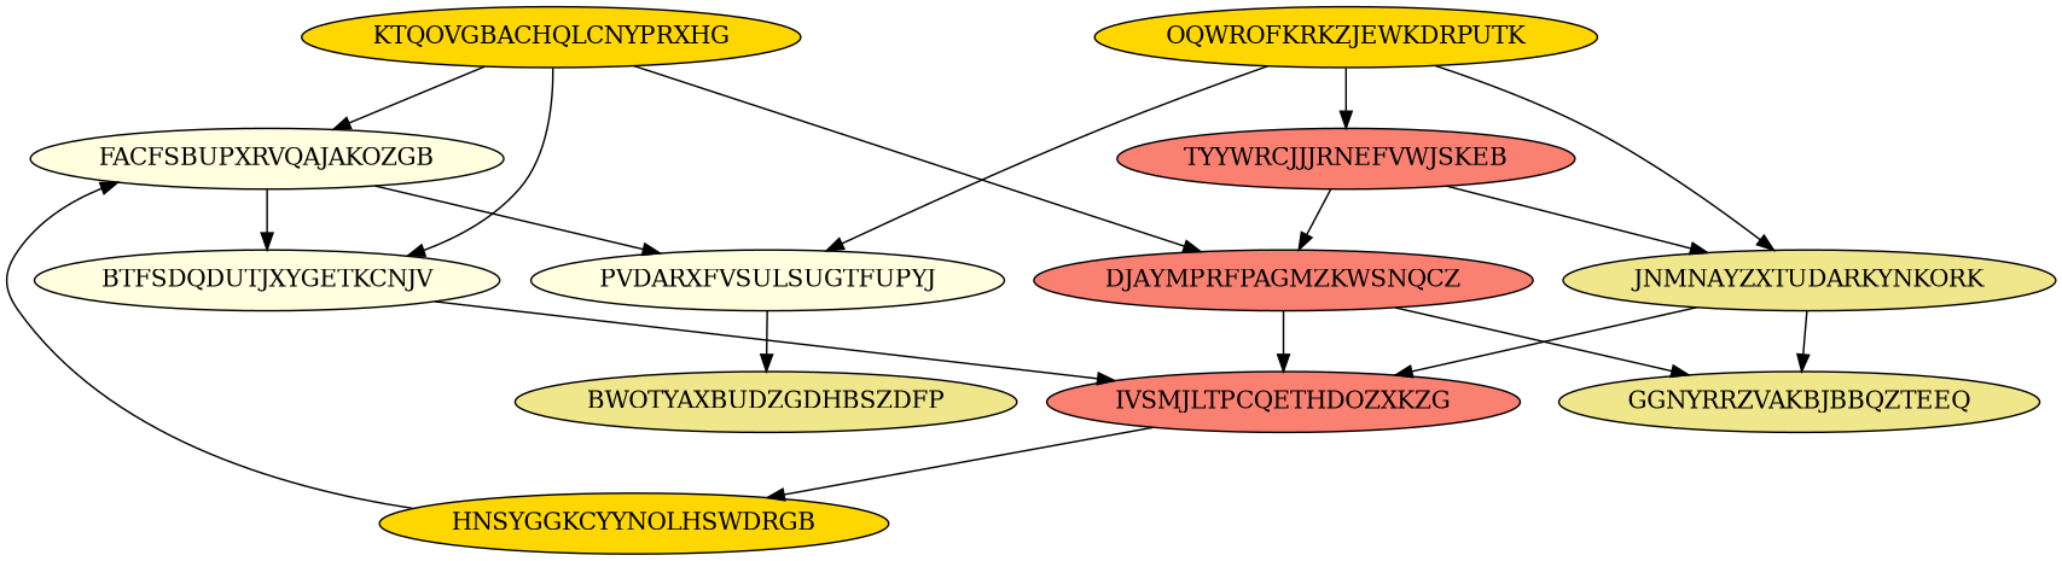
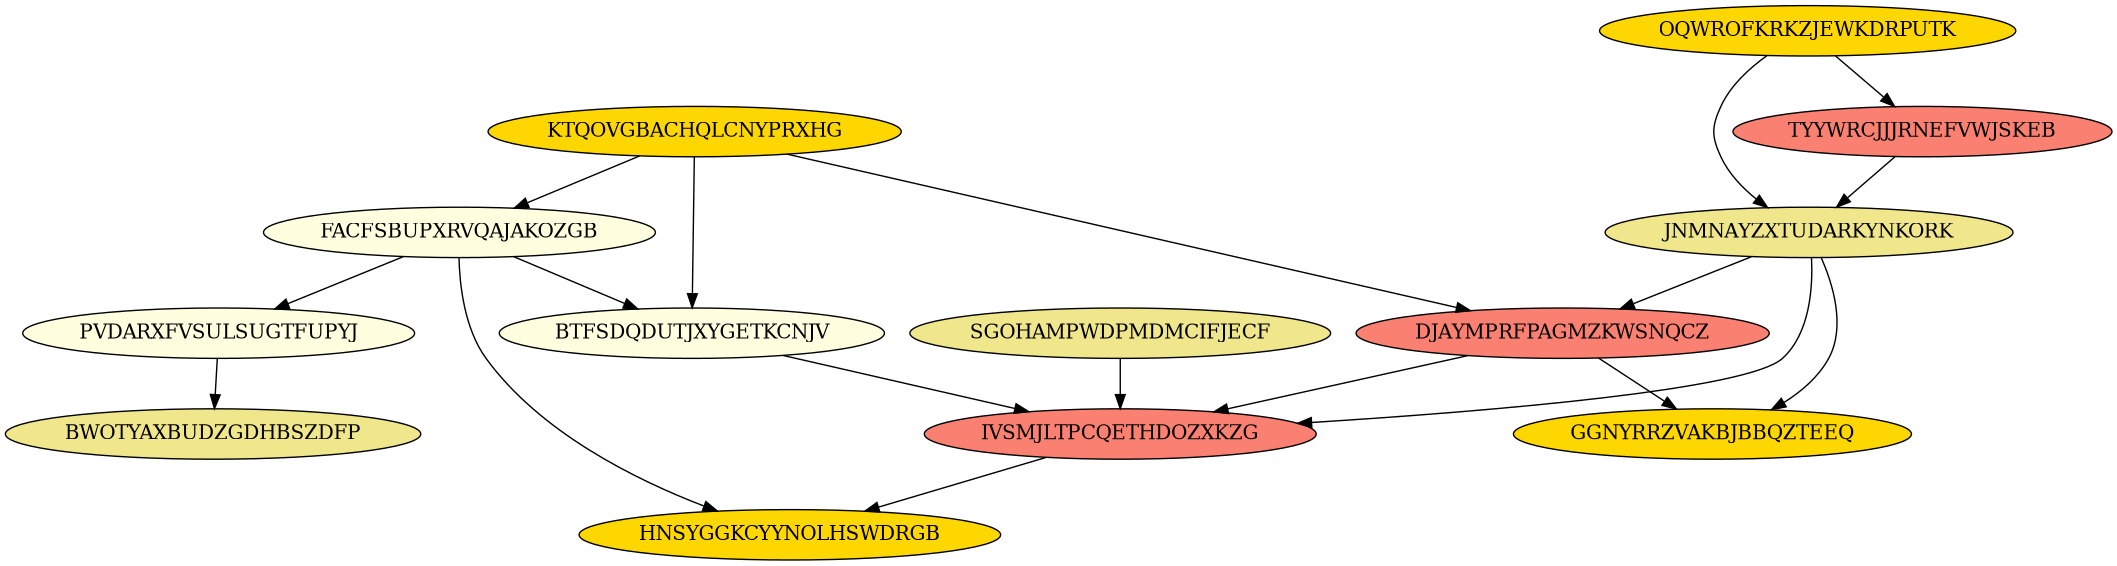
  digraph {
    node [Weight=15 fillcolor=khaki style=filled]
    edge [Weight=15]
    KTQOVGBACHQLCNYPRXHG [fillcolor=gold]
    FACFSBUPXRVQAJAKOZGB [Weight=16 fillcolor=lightyellow]
    DJAYMPRFPAGMZKWSNQCZ [Weight=11 fillcolor=salmon]
    BTFSDQDUTJXYGETKCNJV [fillcolor=lightyellow]
    PVDARXFVSULSUGTFUPYJ [Weight=13 fillcolor=lightyellow]
    HNSYGGKCYYNOLHSWDRGB [fillcolor=gold]
-   GGNYRRZVAKBJBBQZTEEQ [Weight=16]
+   GGNYRRZVAKBJBBQZTEEQ [Weight=16 fillcolor=gold]
    IVSMJLTPCQETHDOZXKZG [fillcolor=salmon]
    OQWROFKRKZJEWKDRPUTK [Weight=20 fillcolor=gold]
    TYYWRCJJJRNEFVWJSKEB [Weight=20 fillcolor=salmon]
    JNMNAYZXTUDARKYNKORK [Weight=19]
    BWOTYAXBUDZGDHBSZDFP [Weight=13]
+   SGOHAMPWDPMDMCIFJECF [Weight=12]
    KTQOVGBACHQLCNYPRXHG -> FACFSBUPXRVQAJAKOZGB [Weight=14]
    KTQOVGBACHQLCNYPRXHG -> DJAYMPRFPAGMZKWSNQCZ [Weight=14]
    KTQOVGBACHQLCNYPRXHG -> BTFSDQDUTJXYGETKCNJV [Weight=11]
    FACFSBUPXRVQAJAKOZGB -> BTFSDQDUTJXYGETKCNJV [Weight=18]
    FACFSBUPXRVQAJAKOZGB -> PVDARXFVSULSUGTFUPYJ [Weight=12]
-   HNSYGGKCYYNOLHSWDRGB -> FACFSBUPXRVQAJAKOZGB [Weight=18]
+   FACFSBUPXRVQAJAKOZGB -> HNSYGGKCYYNOLHSWDRGB [Weight=18]
    DJAYMPRFPAGMZKWSNQCZ -> GGNYRRZVAKBJBBQZTEEQ
    DJAYMPRFPAGMZKWSNQCZ -> IVSMJLTPCQETHDOZXKZG
    BTFSDQDUTJXYGETKCNJV -> IVSMJLTPCQETHDOZXKZG [Weight=18]
    PVDARXFVSULSUGTFUPYJ -> BWOTYAXBUDZGDHBSZDFP [Weight=13]
    IVSMJLTPCQETHDOZXKZG -> HNSYGGKCYYNOLHSWDRGB [Weight=12]
-   OQWROFKRKZJEWKDRPUTK -> PVDARXFVSULSUGTFUPYJ
    OQWROFKRKZJEWKDRPUTK -> TYYWRCJJJRNEFVWJSKEB [Weight=20]
    OQWROFKRKZJEWKDRPUTK -> JNMNAYZXTUDARKYNKORK [Weight=17]
-   TYYWRCJJJRNEFVWJSKEB -> DJAYMPRFPAGMZKWSNQCZ [Weight=14]
+   JNMNAYZXTUDARKYNKORK -> DJAYMPRFPAGMZKWSNQCZ [Weight=14]
    TYYWRCJJJRNEFVWJSKEB -> JNMNAYZXTUDARKYNKORK
    JNMNAYZXTUDARKYNKORK -> GGNYRRZVAKBJBBQZTEEQ [Weight=17]
    JNMNAYZXTUDARKYNKORK -> IVSMJLTPCQETHDOZXKZG [Weight=10]
+   SGOHAMPWDPMDMCIFJECF -> IVSMJLTPCQETHDOZXKZG [Weight=12]
  }
